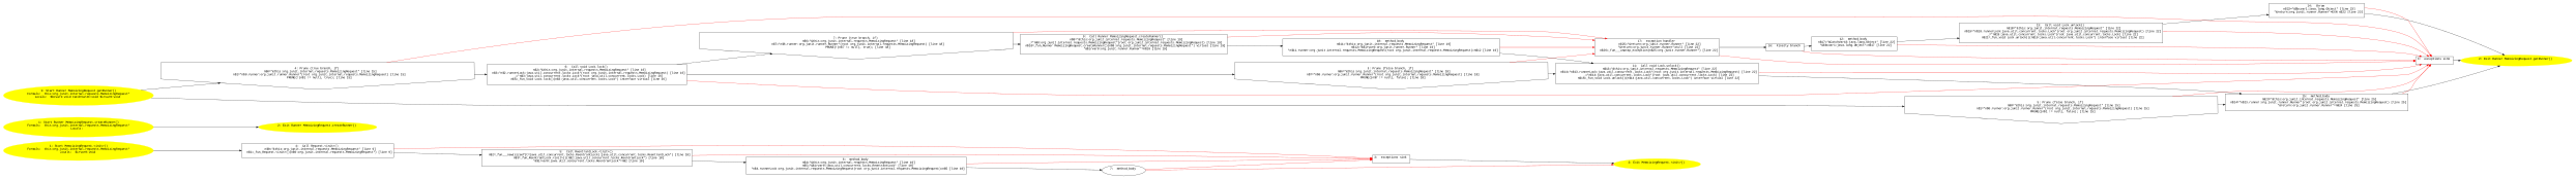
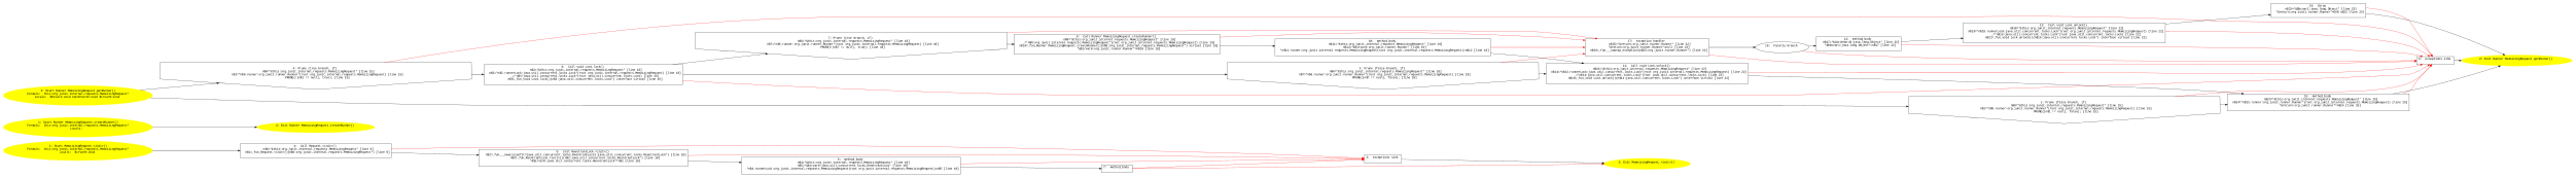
  digraph {
    fontname="Liberation Mono"
    rankdir=LR
    node [fontname="Liberation Mono" shape=box]
    edge [fontname="Liberation Mono"]
    n1 [color=yellow label="1: Start MemoizingRequest.<init>()\nFormals:  this:org.junit.internal.requests.MemoizingRequest*\nLocals:  $irvar0:void \n  " style=filled shape=""]
    n2 [label="4:  Call Request.<init>() \n   n$0=*&this:org.junit.internal.requests.MemoizingRequest* [line 9]\n  n$1=_fun_Request.<init>()(n$0:org.junit.internal.requests.MemoizingRequest*) [line 9]\n "]
    n3 [label="3:  exceptions sink \n  "]
    n4 [label="5:  Call ReentrantLock.<init>() \n   n$2=_fun___new(sizeof(t=java.util.concurrent.locks.ReentrantLock):java.util.concurrent.locks.ReentrantLock*) [line 10]\n  n$3=_fun_ReentrantLock.<init>()(n$2:java.util.concurrent.locks.ReentrantLock*) [line 10]\n  *&$irvar0:java.util.concurrent.locks.ReentrantLock*=n$2 [line 10]\n "]
    n5 [color=yellow label="2: Exit MemoizingRequest.<init>() \n  " style=filled shape=""]
    n6 [label="6:  method_body \n   n$4=*&this:org.junit.internal.requests.MemoizingRequest* [line 10]\n  n$5=*&$irvar0:java.util.concurrent.locks.ReentrantLock* [line 10]\n  *n$4.runnerLock:org.junit.internal.requests.MemoizingRequest(root org.junit.internal.requests.MemoizingRequest)=n$5 [line 10]\n "]
-   n7 [label="7:  method_body \n  " shape=ellipse]
+   n7 [label="7:  method_body \n  "]
    n8 [color=yellow label="1: Start Runner MemoizingRequest.createRunner()\nFormals:  this:org.junit.internal.requests.MemoizingRequest*\nLocals:  \n  " style=filled shape=""]
    n9 [color=yellow label="2: Exit Runner MemoizingRequest.createRunner() \n  " style=filled shape=""]
    n10 [color=yellow label="1: Start Runner MemoizingRequest.getRunner()\nFormals:  this:org.junit.internal.requests.MemoizingRequest*\nLocals:  $bcvar1:void CatchVar43:void $irvar0:void \n  " style=filled shape=""]
    n11 [label="4: Prune (true branch, if) \n   n$0=*&this:org.junit.internal.requests.MemoizingRequest* [line 15]\n  n$1=*n$0.runner:org.junit.runner.Runner*(root org.junit.internal.requests.MemoizingRequest) [line 15]\n  PRUNE(!(n$1 != null), true); [line 15]\n " shape=invhouse]
    n12 [label="5: Prune (false branch, if) \n   n$0=*&this:org.junit.internal.requests.MemoizingRequest* [line 15]\n  n$1=*n$0.runner:org.junit.runner.Runner*(root org.junit.internal.requests.MemoizingRequest) [line 15]\n  PRUNE((n$1 != null), false); [line 15]\n " shape=invhouse]
    n13 [label="3:  exceptions sink \n  "]
    n14 [label="6:  Call void Lock.lock() \n   n$2=*&this:org.junit.internal.requests.MemoizingRequest* [line 16]\n  n$3=*n$2.runnerLock:java.util.concurrent.locks.Lock*(root org.junit.internal.requests.MemoizingRequest) [line 16]\n  _=*n$3:java.util.concurrent.locks.Lock*(root java.util.concurrent.locks.Lock) [line 16]\n  n$5=_fun_void Lock.lock()(n$3:java.util.concurrent.locks.Lock*) interface virtual [line 16]\n "]
    n15 [label="15:  method_body \n   n$23=*&this:org.junit.internal.requests.MemoizingRequest* [line 25]\n  n$24=*n$23.runner:org.junit.runner.Runner*(root org.junit.internal.requests.MemoizingRequest) [line 25]\n  *&return:org.junit.runner.Runner*=n$24 [line 25]\n "]
    n16 [color=yellow label="2: Exit Runner MemoizingRequest.getRunner() \n  " style=filled shape=""]
    n17 [label="7: Prune (true branch, if) \n   n$6=*&this:org.junit.internal.requests.MemoizingRequest* [line 18]\n  n$7=*n$6.runner:org.junit.runner.Runner*(root org.junit.internal.requests.MemoizingRequest) [line 18]\n  PRUNE(!(n$7 != null), true); [line 18]\n " shape=invhouse]
    n18 [label="8: Prune (false branch, if) \n   n$6=*&this:org.junit.internal.requests.MemoizingRequest* [line 18]\n  n$7=*n$6.runner:org.junit.runner.Runner*(root org.junit.internal.requests.MemoizingRequest) [line 18]\n  PRUNE((n$7 != null), false); [line 18]\n " shape=invhouse]
    n19 [label="9:  Call Runner MemoizingRequest.createRunner() \n   n$8=*&this:org.junit.internal.requests.MemoizingRequest* [line 19]\n  _=*n$8:org.junit.internal.requests.MemoizingRequest*(root org.junit.internal.requests.MemoizingRequest) [line 19]\n  n$10=_fun_Runner MemoizingRequest.createRunner()(n$8:org.junit.internal.requests.MemoizingRequest*) virtual [line 19]\n  *&$irvar0:org.junit.runner.Runner*=n$10 [line 19]\n "]
    n20 [label="17:  exception handler \n   n$25=*&return:org.junit.runner.Runner* [line 22]\n  *&return:org.junit.runner.Runner*=null [line 22]\n  n$26=_fun___unwrap_exception(n$25:org.junit.runner.Runner*) [line 22]\n "]
    n21 [label="11:  Call void Lock.unlock() \n   n$13=*&this:org.junit.internal.requests.MemoizingRequest* [line 22]\n  n$14=*n$13.runnerLock:java.util.concurrent.locks.Lock*(root org.junit.internal.requests.MemoizingRequest) [line 22]\n  _=*n$14:java.util.concurrent.locks.Lock*(root java.util.concurrent.locks.Lock) [line 22]\n  n$16=_fun_void Lock.unlock()(n$14:java.util.concurrent.locks.Lock*) interface virtual [line 22]\n "]
    n22 [label="10:  method_body \n   n$11=*&this:org.junit.internal.requests.MemoizingRequest* [line 19]\n  n$12=*&$irvar0:org.junit.runner.Runner* [line 19]\n  *n$11.runner:org.junit.internal.requests.MemoizingRequest(root org.junit.internal.requests.MemoizingRequest)=n$12 [line 19]\n "]
-   n23 [label="16:  Finally branch \n  "]
+   n23 [label="16:  Finally branch \n  " shape=ellipse]
    n24 [label="12:  method_body \n   n$17=*&CatchVar43:java.lang.Object* [line 22]\n  *&$bcvar1:java.lang.Object*=n$17 [line 22]\n "]
    n25 [label="13:  Call void Lock.unlock() \n   n$18=*&this:org.junit.internal.requests.MemoizingRequest* [line 22]\n  n$19=*n$18.runnerLock:java.util.concurrent.locks.Lock*(root org.junit.internal.requests.MemoizingRequest) [line 22]\n  _=*n$19:java.util.concurrent.locks.Lock*(root java.util.concurrent.locks.Lock) [line 22]\n  n$21=_fun_void Lock.unlock()(n$19:java.util.concurrent.locks.Lock*) interface virtual [line 22]\n "]
    n26 [label="14:  throw \n   n$22=*&$bcvar1:java.lang.Object* [line 23]\n  *&return:org.junit.runner.Runner*=EXN n$22 [line 23]\n "]
    n1 -> n2
    n2 -> n3 [color=red]
    n2 -> n4
    n3 -> n5
    n4 -> n3 [color=red]
    n4 -> n6
    n6 -> n3 [color=red]
    n6 -> n7
    n7 -> n3 [color=red]
    n7 -> n5 [color=red]
    n8 -> n9
    n10 -> n11
    n10 -> n12
    n11 -> n13 [color=red]
    n11 -> n14
    n12 -> n13 [color=red]
    n12 -> n15
    n13 -> n16
    n14 -> n13 [color=red]
    n14 -> n17
    n14 -> n18
    n15 -> n13 [color=red]
    n15 -> n16
    n17 -> n19
    n17 -> n20 [color=red]
    n18 -> n20 [color=red]
    n18 -> n21
    n19 -> n20 [color=red]
    n19 -> n22
    n20 -> n13 [color=red]
    n20 -> n23
    n21 -> n13 [color=red]
    n21 -> n15
    n22 -> n20 [color=red]
    n22 -> n21
    n23 -> n13 [color=red]
    n23 -> n24
    n24 -> n13 [color=red]
    n24 -> n25
    n25 -> n13 [color=red]
    n25 -> n26
    n26 -> n13 [color=red]
    n26 -> n16
  }
